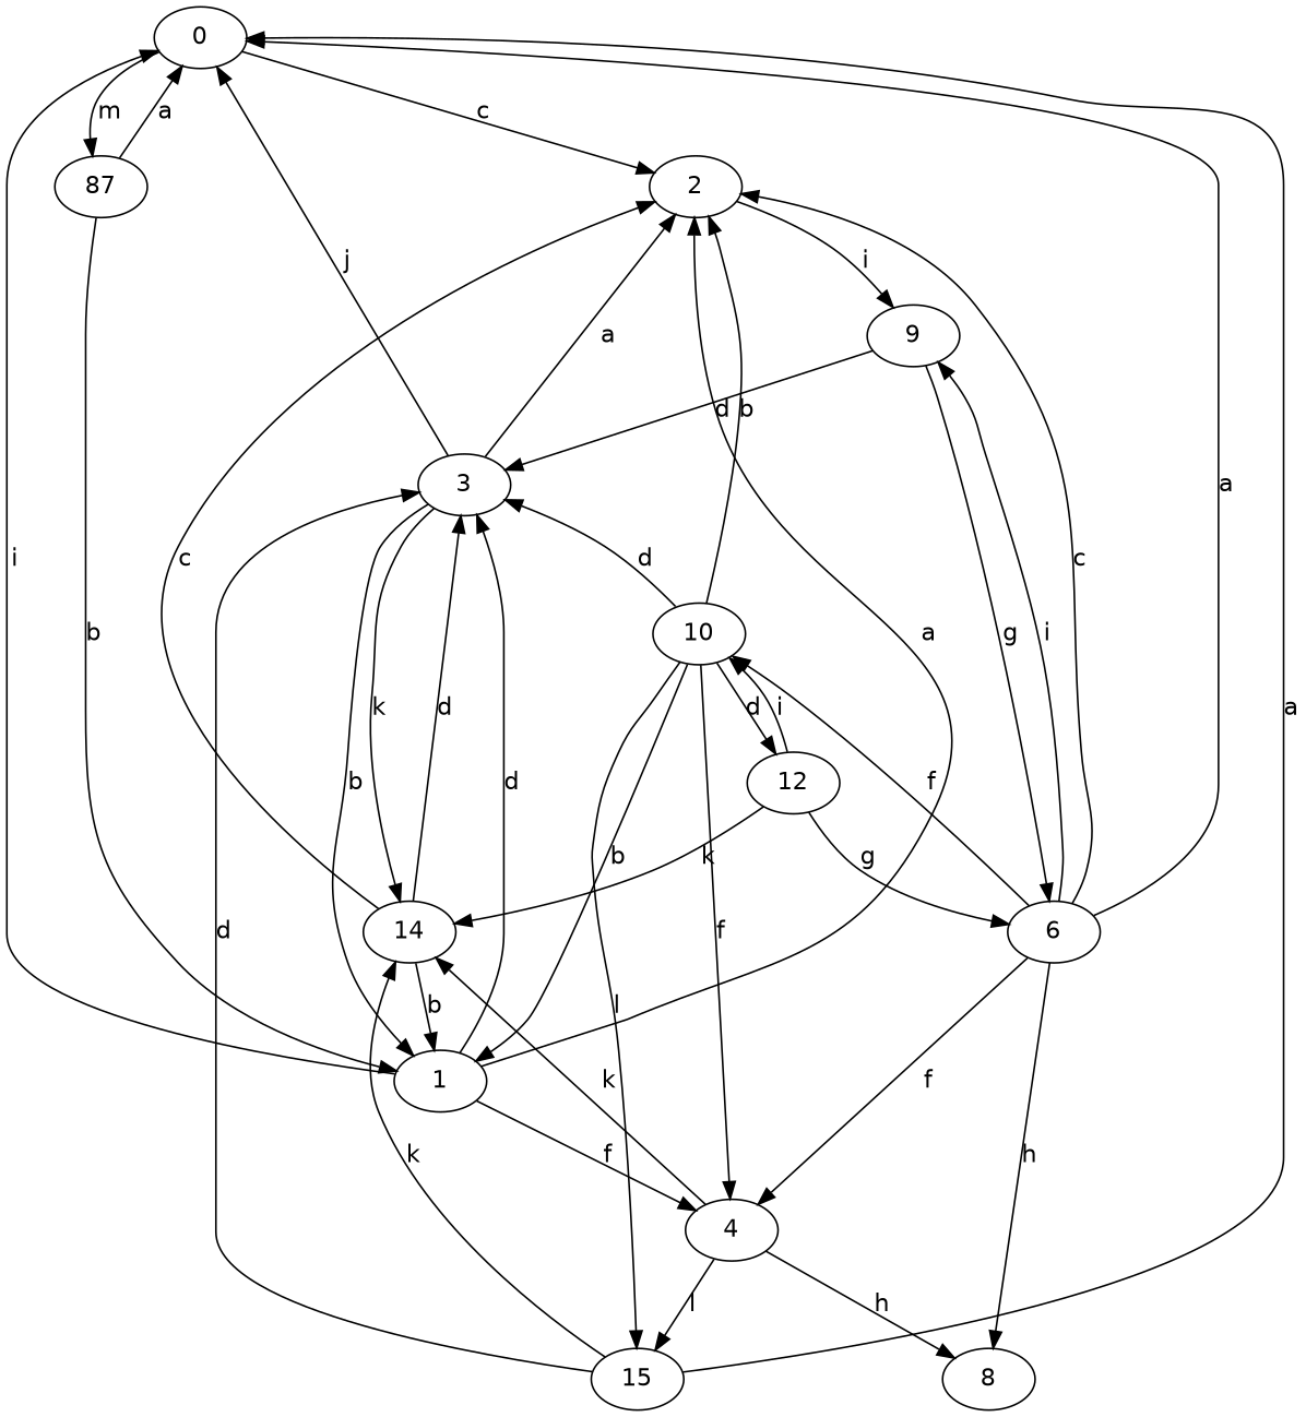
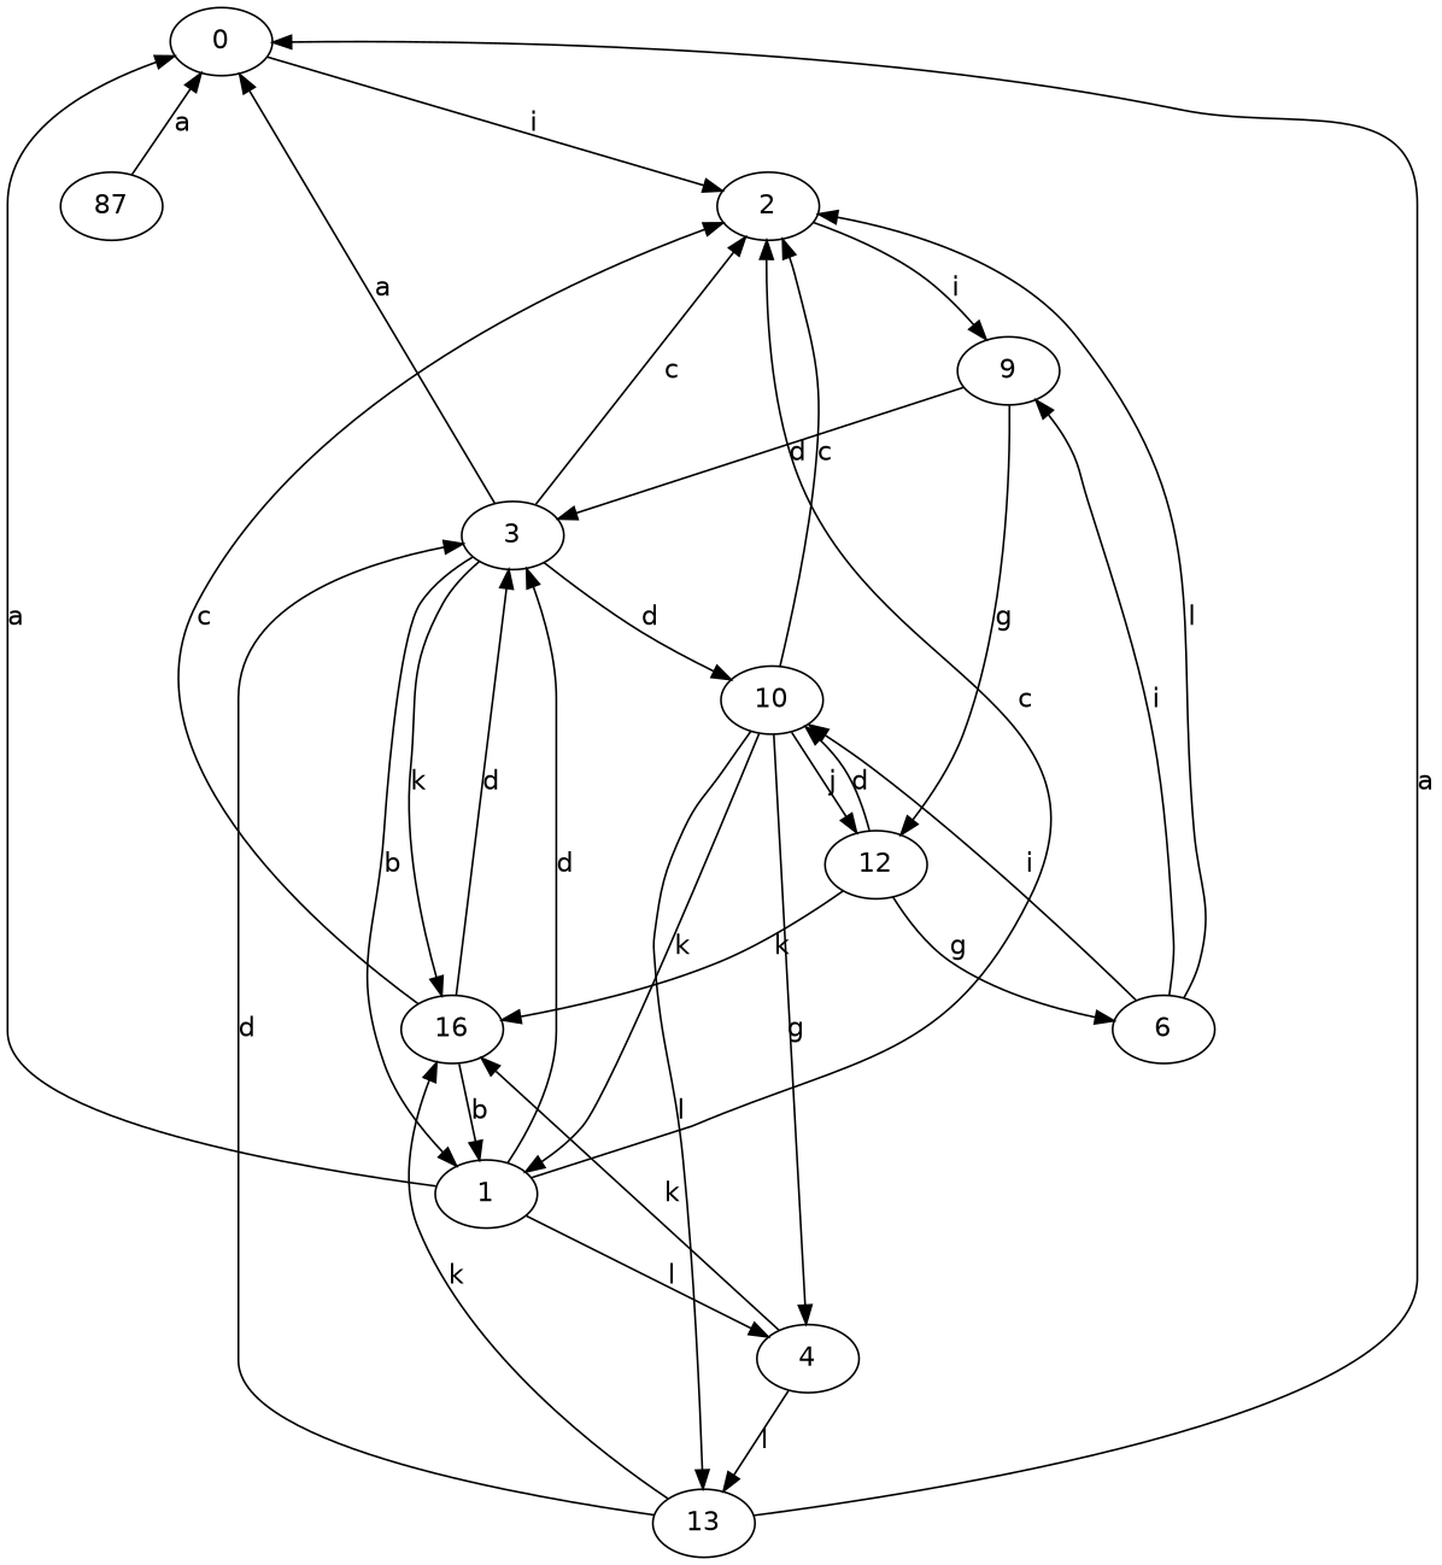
  strict digraph {
    fontname="DejaVu Sans"
    node [fontname="DejaVu Sans"]
    edge [fontname="DejaVu Sans"]
    0
    2
    n3 [label=87]
    9
    3
    1
-   14
+   14 [label=16]
    4
-   8
-   15
+   15 [label=13]
    6
    10
    12
-   0 -> 2 [label=c]
-   0 -> n3 [label=m]
+   0 -> 2 [label=i]
    2 -> 9 [label=i]
    n3 -> 0 [label=a]
-   n3 -> 1 [label=b]
    9 -> 3 [label=d]
-   9 -> 6 [label=g]
-   3 -> 0 [label=j]
-   3 -> 2 [label=a]
+   9 -> 12 [label=g]
+   3 -> 0 [label=a]
+   3 -> 2 [label=c]
    3 -> 1 [label=b]
    3 -> 14 [label=k]
-   1 -> 0 [label=i]
-   1 -> 2 [label=a]
+   1 -> 0 [label=a]
+   1 -> 2 [label=c]
    1 -> 3 [label=d]
-   1 -> 4 [label=f]
+   1 -> 4 [label=l]
    14 -> 2 [label=c]
    14 -> 3 [label=d]
    14 -> 1 [label=b]
    4 -> 14 [label=k]
-   4 -> 8 [label=h]
    4 -> 15 [label=l]
    15 -> 0 [label=a]
    15 -> 3 [label=d]
    15 -> 14 [label=k]
-   6 -> 0 [label=a]
-   6 -> 2 [label=c]
+   6 -> 2 [label=l]
    6 -> 9 [label=i]
-   6 -> 4 [label=f]
-   6 -> 8 [label=h]
-   6 -> 10 [label=f]
-   10 -> 2 [label=b]
-   10 -> 3 [label=d]
-   10 -> 1 [label=b]
-   10 -> 4 [label=f]
+   6 -> 10 [label=i]
+   10 -> 2 [label=c]
+   3 -> 10 [label=d]
+   10 -> 1 [label=k]
+   10 -> 4 [label=g]
    10 -> 15 [label=l]
-   10 -> 12 [label=d]
+   10 -> 12 [label=j]
    12 -> 14 [label=k]
    12 -> 6 [label=g]
-   12 -> 10 [label=i]
+   12 -> 10 [label=d]
  }
